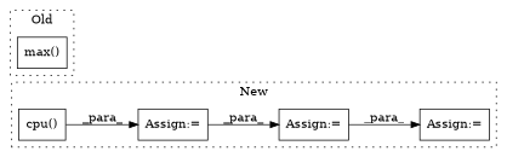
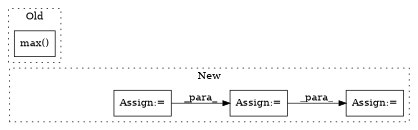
  digraph {
    rankdir=LR
    node [a=68 l=3 shape=box]
-   n1 [a=75 l=34 label="cpu()" s=18017]
    n2 [label="Assign:=" s=18333]
    n3 [label="Assign:=" s=18014]
    n4 [label="Assign:=" s=18125]
    n5 [a=75 l=24 label="max()" s=17694]
    subgraph cluster_1 {
      label=New
      style=dotted
-     n1
      n2
      n3
      n4
    }
    subgraph cluster_2 {
      label=Old
      style=dotted
      n5
    }
-   n1 -> n3 [label=_para_]
    n3 -> n4 [label=_para_]
    n4 -> n2 [label=_para_]
  }
